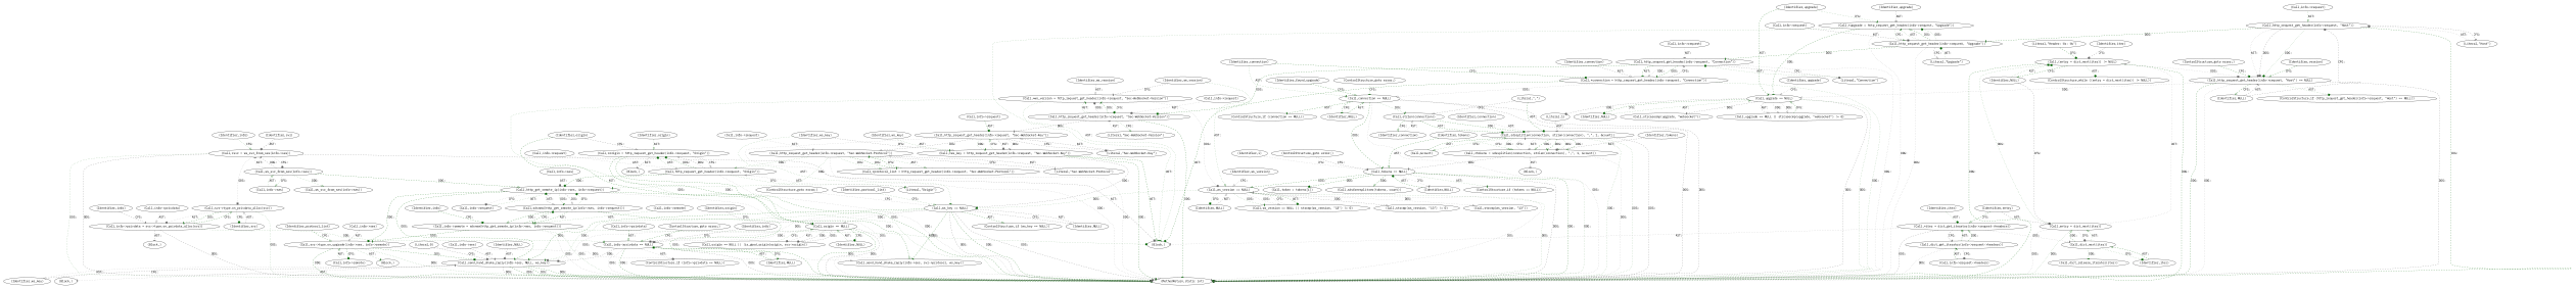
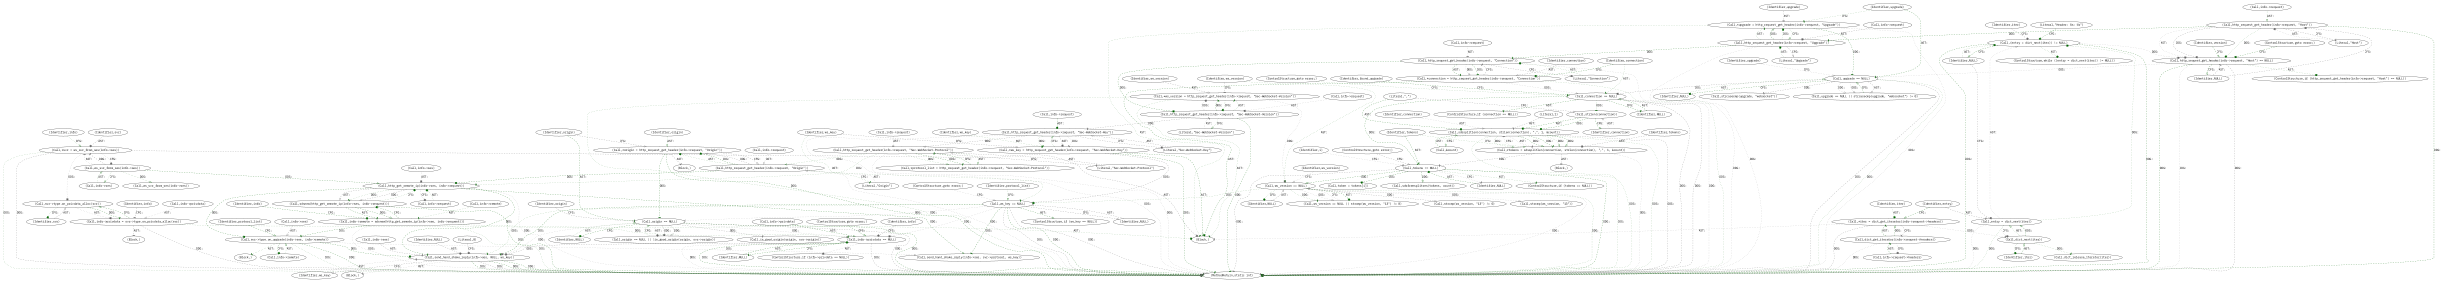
  digraph {
    fontname="IBM Plex Mono"
    node [fontname="IBM Plex Mono"]
    edge [arrowhead=onormal color=darkgreen fontname="IBM Plex Mono" style=dashed]
    n1 [label="(Call,send_hand_shake_reply(info->ses, NULL, ws_key))"]
    n2 [label="(Identifier,ws_key)"]
    n3 [label="(Block,)"]
    n4 [label="(MethodReturn,static int)"]
    n5 [label="(Call,svr->type.on_upgrade(info->ses, info->remote))"]
    n6 [label="(Call,info->remote)"]
    n7 [label="(Call,send_hand_shake_reply(info->ses, svr->protocol, ws_key))"]
    n8 [label="(Block,)"]
    n9 [label="(Call,http_get_remote_ip(info->ses, info->request))"]
    n10 [label="(Call,sdsnew(http_get_remote_ip(info->ses, info->request)))"]
    n11 [label="(Call,info->request)"]
    n12 [label="(Call,info->remote = sdsnew(http_get_remote_ip(info->ses, info->request)))"]
    n13 [label="(Call,ws_svr_from_ses(info->ses))"]
    n14 [label="(Call,*svr = ws_svr_from_ses(info->ses))"]
    n15 [label="(Call,info->ses)"]
    n16 [label="(Call,ws_svr_from_ses(info->ses))"]
    n17 [label="(Block,)"]
    n18 [label="(Call,svr->type.on_privdata_alloc(svr))"]
    n19 [label="(Call,http_request_get_header(info->request, \"Origin\"))"]
    n20 [label="(Call,*origin = http_request_get_header(info->request, \"Origin\"))"]
    n21 [label="(Literal,\"Origin\")"]
    n22 [label="(Call,origin == NULL)"]
    n23 [label="(Block,)"]
    n24 [label="(Call,http_request_get_header(info->request, \"Sec-WebSocket-Protocol\"))"]
    n25 [label="(Literal,\"Sec-WebSocket-Protocol\")"]
    n26 [label="(Call,*protocol_list = http_request_get_header(info->request, \"Sec-WebSocket-Protocol\"))"]
    n27 [label="(Call,http_request_get_header(info->request, \"Sec-WebSocket-Key\"))"]
    n28 [label="(Call,*ws_key = http_request_get_header(info->request, \"Sec-WebSocket-Key\"))"]
    n29 [label="(Literal,\"Sec-WebSocket-Key\")"]
    n30 [label="(Call,ws_key == NULL)"]
    n31 [label="(Call,http_request_get_header(info->request, \"Sec-WebSocket-Version\"))"]
    n32 [label="(Call,*ws_version = http_request_get_header(info->request, \"Sec-WebSocket-Version\"))"]
    n33 [label="(Literal,\"Sec-WebSocket-Version\")"]
    n34 [label="(Call,ws_version == NULL)"]
    n35 [label="(Call,http_request_get_header(info->request, \"Connection\"))"]
    n36 [label="(Call,*connection = http_request_get_header(info->request, \"Connection\"))"]
    n37 [label="(Literal,\"Connection\")"]
    n38 [label="(Call,connection == NULL)"]
    n39 [label="(Call,http_request_get_header(info->request, \"Upgrade\"))"]
    n40 [label="(Call,*upgrade = http_request_get_header(info->request, \"Upgrade\"))"]
    n41 [label="(Literal,\"Upgrade\")"]
    n42 [label="(Call,upgrade == NULL)"]
    n43 [label="(Call,http_request_get_header(info->request, \"Host\"))"]
    n44 [label="(Call,http_request_get_header(info->request, \"Host\") == NULL)"]
    n45 [label="(Literal,\"Host\")"]
    n46 [label="(Identifier,NULL)"]
    n47 [label="(ControlStructure,if (http_request_get_header(info->request, \"Host\") == NULL))"]
    n48 [label="(Call,info->privdata == NULL)"]
    n49 [label="(Identifier,NULL)"]
    n50 [label="(Call,origin == NULL || !is_good_origin(origin, svr->origin))"]
+   n51 [label="(Call,is_good_origin(origin, svr->origin))"]
    n52 [label="(Identifier,NULL)"]
    n53 [label="(ControlStructure,if (info->privdata == NULL))"]
    n54 [label="(ControlStructure,if (ws_key == NULL))"]
    n55 [label="(Identifier,NULL)"]
    n56 [label="(Call,ws_version == NULL || strcmp(ws_version, \"13\") != 0)"]
    n57 [label="(Call,strcmp(ws_version, \"13\") != 0)"]
    n58 [label="(Call,strcmp(ws_version, \"13\"))"]
    n59 [label="(Identifier,NULL)"]
    n60 [label="(Call,tokens == NULL)"]
    n61 [label="(Call,token = tokens[i])"]
    n62 [label="(Call,sdsfreesplitres(tokens, count))"]
    n63 [label="(Identifier,NULL)"]
    n64 [label="(ControlStructure,if (tokens == NULL))"]
    n65 [label="(Call,*tokens = sdssplitlen(connection, strlen(connection), \",\", 1, &count))"]
    n66 [label="(Call,sdssplitlen(connection, strlen(connection), \",\", 1, &count))"]
    n67 [label="(Block,)"]
    n68 [label="(Call,&count)"]
    n69 [label="(Call,strlen(connection))"]
    n70 [label="(Identifier,connection)"]
    n71 [label="(ControlStructure,if (connection == NULL))"]
    n72 [label="(Identifier,NULL)"]
    n73 [label="(Identifier,NULL)"]
    n74 [label="(Call,strcasecmp(upgrade, \"websocket\"))"]
    n75 [label="(Call,upgrade == NULL || strcasecmp(upgrade, \"websocket\") != 0)"]
    n76 [label="(Call,(entry = dict_next(iter)) != NULL)"]
    n77 [label="(ControlStructure,while ((entry = dict_next(iter)) != NULL))"]
    n78 [label="(Identifier,NULL)"]
    n79 [label="(Call,entry = dict_next(iter))"]
    n80 [label="(Call,dict_next(iter))"]
    n81 [label="(Call,dict_release_iterator(iter))"]
    n82 [label="(Identifier,iter)"]
    n83 [label="(Call,*iter = dict_get_iterator(info->request->headers))"]
    n84 [label="(Call,dict_get_iterator(info->request->headers))"]
    n85 [label="(Call,info->request->headers)"]
    n86 [label="(Call,info->privdata = svr->type.on_privdata_alloc(svr))"]
    n87 [label="(Block,)"]
    n88 [label="(Identifier,svr)"]
    n89 [label="(Identifier,version)"]
    n90 [label="(Call,info->ses)"]
    n91 [label="(Call,info->request)"]
    n92 [label="(Identifier,ws_key)"]
    n93 [label="(Call,info->request)"]
    n94 [label="(Identifier,NULL)"]
    n95 [label="(Identifier,i)"]
    n96 [label="(ControlStructure,goto error;)"]
    n97 [label="(Identifier,info)"]
    n98 [label="(Identifier,protocol_list)"]
    n99 [label="(Identifier,ws_key)"]
    n100 [label="(Identifier,info)"]
    n101 [label="(Literal,0)"]
    n102 [label="(Identifier,origin)"]
    n103 [label="(Identifier,upgrade)"]
    n104 [label="(Literal,\"Header: %s: %s\")"]
    n105 [label="(Call,info->request)"]
    n106 [label="(Identifier,found_upgrade)"]
    n107 [label="(Identifier,protocol_list)"]
    n108 [label="(Identifier,iter)"]
    n109 [label="(Identifier,tokens)"]
    n110 [label="(Call,info->privdata)"]
    n111 [label="(Call,info->privdata)"]
    n112 [label="(Identifier,origin)"]
    n113 [label="(ControlStructure,goto error;)"]
    n114 [label="(Call,info->ses)"]
    n115 [label="(Identifier,info)"]
    n116 [label="(Call,info->request)"]
    n117 [label="(Identifier,ws_version)"]
    n118 [label="(Call,info->request)"]
    n119 [label="(ControlStructure,goto error;)"]
    n120 [label="(Identifier,connection)"]
    n121 [label="(Call,info->remote)"]
    n122 [label="(Identifier,connection)"]
    n123 [label="(Identifier,connection)"]
    n124 [label="(Identifier,info)"]
    n125 [label="(Call,info->request)"]
    n126 [label="(ControlStructure,goto error;)"]
    n127 [label="(Literal,\",\")"]
    n128 [label="(Identifier,ws_version)"]
    n129 [label="(ControlStructure,goto error;)"]
    n130 [label="(Literal,1)"]
    n131 [label="(Identifier,origin)"]
    n132 [label="(Identifier,ws_version)"]
    n133 [label="(Identifier,upgrade)"]
    n134 [label="(Identifier,upgrade)"]
    n135 [label="(Identifier,iter)"]
    n136 [label="(Call,info->request)"]
    n137 [label="(Call,info->ses)"]
    n138 [label="(Identifier,entry)"]
    n139 [label="(Identifier,tokens)"]
    n140 [label="(Identifier,svr)"]
    n1 -> n2 [color=gray40 label="CFG: "]
    n1 -> n3 [arrowhead=tee color=gray40 label="AST: " style=dotted]
    n1 -> n4 [arrowhead=box label="DDG: "]
    n1 -> n4 [color=gray40 label="DDG: "]
    n1 -> n4 [arrowhead=box label="DDG: "]
    n1 -> n4 [arrowhead=tee label="DDG: "]
    n2 -> n1 [arrowhead=tee color=gray40 label="AST: " style=dotted]
    n5 -> n1 [arrowhead=box label="DDG: "]
    n5 -> n4 [arrowhead=tee label="DDG: " style=dotted]
    n5 -> n4 [label="DDG: "]
    n5 -> n6 [arrowhead=box label="CFG: "]
    n5 -> n7 [color=gray40 label="DDG: " style=dotted]
    n5 -> n8 [arrowhead=tee label="AST: " style=dotted]
    n6 -> n5 [label="AST: " style=dotted]
    n9 -> n1 [arrowhead=tee label="DDG: "]
    n9 -> n4 [arrowhead=box color=gray40 label="DDG: " style=dotted]
    n9 -> n5 [arrowhead=box label="DDG: "]
    n9 -> n7 [label="DDG: "]
    n9 -> n10 [color=gray40 label="AST: "]
    n9 -> n10 [arrowhead=tee label="DDG: " style=dotted]
    n9 -> n10 [color=gray40 label="DDG: "]
    n9 -> n11 [arrowhead=box color=gray40 label="CFG: " style=dotted]
    n10 -> n4 [label="DDG: "]
    n10 -> n9 [arrowhead=box label="CFG: " style=dotted]
    n10 -> n12 [arrowhead=tee label="AST: "]
    n10 -> n12 [label="DDG: "]
    n11 -> n9 [arrowhead=box label="AST: " style=dotted]
    n12 -> n4 [arrowhead=tee label="DDG: " style=dotted]
    n12 -> n4 [color=gray40 label="DDG: " style=dotted]
    n12 -> n5 [arrowhead=tee label="DDG: "]
    n12 -> n10 [arrowhead=box label="CFG: "]
    n12 -> n17 [arrowhead=box label="AST: " style=dotted]
    n13 -> n9 [label="DDG: "]
    n13 -> n14 [arrowhead=tee color=gray40 label="AST: " style=dotted]
    n13 -> n14 [arrowhead=tee color=gray40 label="DDG: "]
    n13 -> n15 [label="CFG: " style=dotted]
    n13 -> n16 [label="DDG: " style=dotted]
    n14 -> n4 [label="DDG: " style=dotted]
    n14 -> n4 [color=gray40 label="DDG: "]
    n14 -> n13 [arrowhead=box color=gray40 label="CFG: " style=dotted]
    n14 -> n17 [arrowhead=box color=gray40 label="AST: "]
    n14 -> n18 [arrowhead=box color=gray40 label="DDG: " style=dotted]
    n15 -> n13 [label="AST: " style=dotted]
-   n18 -> n4 [label="DDG: " style=dotted]
    n18 -> n86 [arrowhead=box color=gray40 label="AST: " style=dotted]
    n18 -> n86 [arrowhead=tee label="DDG: "]
    n18 -> n88 [arrowhead=box label="CFG: " style=dotted]
    n19 -> n4 [color=gray40 label="DDG: " style=dotted]
    n19 -> n9 [arrowhead=box label="DDG: "]
    n19 -> n20 [arrowhead=box label="AST: " style=dotted]
    n19 -> n20 [arrowhead=box label="DDG: "]
    n19 -> n20 [color=gray40 label="DDG: "]
    n19 -> n21 [arrowhead=tee label="CFG: " style=dotted]
    n20 -> n4 [label="DDG: "]
    n20 -> n19 [color=gray40 label="CFG: "]
    n20 -> n22 [arrowhead=tee label="DDG: "]
    n20 -> n23 [arrowhead=tee color=gray40 label="AST: "]
    n21 -> n19 [color=gray40 label="AST: " style=dotted]
    n22 -> n1 [arrowhead=box color=gray40 label="DDG: " style=dotted]
    n22 -> n4 [arrowhead=tee label="DDG: "]
    n22 -> n4 [arrowhead=tee color=gray40 label="DDG: "]
    n22 -> n48 [arrowhead=tee color=gray40 label="DDG: " style=dotted]
    n22 -> n49 [arrowhead=box label="CFG: "]
    n22 -> n50 [arrowhead=box color=gray40 label="AST: " style=dotted]
    n22 -> n50 [arrowhead=box color=gray40 label="DDG: "]
    n22 -> n50 [color=gray40 label="DDG: "]
+   n22 -> n51 [arrowhead=tee color=gray40 label="DDG: "]
    n24 -> n4 [color=gray40 label="DDG: " style=dotted]
    n24 -> n9 [arrowhead=tee label="DDG: " style=dotted]
    n24 -> n19 [label="DDG: " style=dotted]
    n24 -> n25 [arrowhead=tee color=gray40 label="CFG: "]
    n24 -> n26 [label="AST: " style=dotted]
    n24 -> n26 [label="DDG: " style=dotted]
    n24 -> n26 [arrowhead=tee label="DDG: "]
    n25 -> n24 [color=gray40 label="AST: "]
    n26 -> n24 [arrowhead=tee label="CFG: "]
    n27 -> n4 [color=gray40 label="DDG: " style=dotted]
    n27 -> n24 [color=gray40 label="DDG: "]
    n27 -> n28 [arrowhead=box color=gray40 label="AST: "]
    n27 -> n28 [arrowhead=tee color=gray40 label="DDG: " style=dotted]
    n27 -> n28 [arrowhead=tee label="DDG: " style=dotted]
    n27 -> n29 [arrowhead=box color=gray40 label="CFG: "]
    n28 -> n4 [arrowhead=tee label="DDG: "]
    n28 -> n17 [label="AST: "]
    n28 -> n27 [label="CFG: " style=dotted]
    n28 -> n30 [color=gray40 label="DDG: "]
    n29 -> n27 [color=gray40 label="AST: "]
    n30 -> n1 [arrowhead=tee label="DDG: "]
    n30 -> n1 [arrowhead=tee label="DDG: " style=dotted]
    n30 -> n4 [color=gray40 label="DDG: "]
    n30 -> n4 [arrowhead=box label="DDG: "]
    n30 -> n4 [arrowhead=tee color=gray40 label="DDG: "]
    n30 -> n7 [arrowhead=tee label="DDG: "]
    n30 -> n22 [color=gray40 label="DDG: " style=dotted]
    n30 -> n48 [arrowhead=box color=gray40 label="DDG: " style=dotted]
    n30 -> n54 [label="AST: "]
    n30 -> n55 [color=gray40 label="CFG: "]
    n31 -> n4 [arrowhead=tee label="DDG: "]
    n31 -> n27 [arrowhead=tee color=gray40 label="DDG: "]
    n31 -> n32 [arrowhead=tee label="AST: " style=dotted]
    n31 -> n32 [arrowhead=box color=gray40 label="DDG: " style=dotted]
    n31 -> n32 [arrowhead=tee label="DDG: "]
    n31 -> n33 [label="CFG: " style=dotted]
    n32 -> n4 [label="DDG: " style=dotted]
    n32 -> n17 [arrowhead=tee label="AST: " style=dotted]
    n32 -> n31 [arrowhead=box label="CFG: " style=dotted]
    n32 -> n34 [arrowhead=box color=gray40 label="DDG: " style=dotted]
    n33 -> n31 [arrowhead=tee color=gray40 label="AST: " style=dotted]
    n34 -> n4 [arrowhead=tee color=gray40 label="DDG: " style=dotted]
    n34 -> n4 [arrowhead=box label="DDG: " style=dotted]
    n34 -> n30 [arrowhead=box label="DDG: " style=dotted]
    n34 -> n56 [arrowhead=box label="AST: "]
    n34 -> n56 [arrowhead=tee label="DDG: " style=dotted]
    n34 -> n56 [color=gray40 label="DDG: " style=dotted]
    n34 -> n57 [color=gray40 label="DDG: "]
    n34 -> n58 [color=gray40 label="DDG: " style=dotted]
    n34 -> n59 [arrowhead=box label="CFG: " style=dotted]
    n35 -> n4 [color=gray40 label="DDG: " style=dotted]
    n35 -> n31 [arrowhead=box label="DDG: "]
    n35 -> n36 [arrowhead=tee label="AST: "]
    n35 -> n36 [color=gray40 label="DDG: " style=dotted]
    n35 -> n36 [arrowhead=tee label="DDG: "]
    n35 -> n37 [arrowhead=box color=gray40 label="CFG: "]
    n36 -> n4 [label="DDG: " style=dotted]
    n36 -> n17 [arrowhead=box label="AST: "]
    n36 -> n35 [arrowhead=tee color=gray40 label="CFG: "]
    n36 -> n38 [color=gray40 label="DDG: " style=dotted]
    n37 -> n35 [arrowhead=box label="AST: " style=dotted]
    n38 -> n4 [arrowhead=box color=gray40 label="DDG: " style=dotted]
    n38 -> n4 [color=gray40 label="DDG: "]
    n38 -> n4 [arrowhead=tee color=gray40 label="DDG: "]
    n38 -> n60 [arrowhead=tee label="DDG: "]
    n38 -> n69 [arrowhead=tee label="DDG: " style=dotted]
    n38 -> n71 [arrowhead=tee label="AST: "]
    n38 -> n72 [arrowhead=tee label="CFG: "]
    n39 -> n4 [arrowhead=tee color=gray40 label="DDG: " style=dotted]
    n39 -> n35 [arrowhead=tee label="DDG: "]
    n39 -> n40 [arrowhead=tee label="AST: " style=dotted]
    n39 -> n40 [label="DDG: "]
    n39 -> n40 [arrowhead=box label="DDG: " style=dotted]
    n39 -> n41 [color=gray40 label="CFG: "]
    n40 -> n4 [arrowhead=box color=gray40 label="DDG: " style=dotted]
    n40 -> n17 [arrowhead=tee label="AST: " style=dotted]
    n40 -> n39 [label="CFG: " style=dotted]
    n40 -> n42 [arrowhead=tee label="DDG: "]
    n41 -> n39 [arrowhead=box label="AST: " style=dotted]
    n42 -> n4 [color=gray40 label="DDG: "]
    n42 -> n4 [arrowhead=box label="DDG: " style=dotted]
-   n42 -> n130 [arrowhead=box color=gray40 label="DDG: "]
+   n42 -> n38 [arrowhead=box color=gray40 label="DDG: "]
    n42 -> n73 [arrowhead=box label="CFG: "]
    n42 -> n74 [arrowhead=tee color=gray40 label="DDG: "]
    n42 -> n75 [color=gray40 label="AST: "]
    n42 -> n75 [color=gray40 label="DDG: " style=dotted]
    n42 -> n75 [color=gray40 label="DDG: " style=dotted]
    n43 -> n4 [label="DDG: "]
    n43 -> n39 [arrowhead=tee label="DDG: "]
    n43 -> n44 [arrowhead=box color=gray40 label="AST: " style=dotted]
    n43 -> n44 [arrowhead=box color=gray40 label="DDG: "]
    n43 -> n44 [arrowhead=box label="DDG: " style=dotted]
    n43 -> n45 [arrowhead=tee color=gray40 label="CFG: "]
    n44 -> n4 [color=gray40 label="DDG: "]
    n44 -> n4 [arrowhead=box label="DDG: "]
    n44 -> n4 [arrowhead=box color=gray40 label="DDG: " style=dotted]
    n44 -> n42 [color=gray40 label="DDG: " style=dotted]
    n44 -> n46 [label="CFG: "]
    n44 -> n47 [arrowhead=box label="AST: " style=dotted]
    n45 -> n43 [arrowhead=box color=gray40 label="AST: " style=dotted]
    n46 -> n43 [arrowhead=box color=gray40 label="CFG: "]
    n46 -> n44 [arrowhead=tee color=gray40 label="AST: "]
    n48 -> n1 [arrowhead=box color=gray40 label="DDG: "]
    n48 -> n4 [label="DDG: "]
    n48 -> n4 [arrowhead=box color=gray40 label="DDG: "]
    n48 -> n4 [arrowhead=tee color=gray40 label="DDG: " style=dotted]
    n48 -> n52 [arrowhead=tee label="CFG: "]
    n48 -> n53 [arrowhead=box color=gray40 label="AST: " style=dotted]
    n49 -> n22 [label="AST: " style=dotted]
    n50 -> n22 [label="CFG: " style=dotted]
    n52 -> n48 [arrowhead=box label="AST: "]
    n55 -> n30 [color=gray40 label="AST: "]
    n56 -> n34 [arrowhead=tee color=gray40 label="CFG: " style=dotted]
    n59 -> n34 [color=gray40 label="AST: "]
    n60 -> n4 [arrowhead=tee color=gray40 label="DDG: "]
    n60 -> n4 [label="DDG: "]
    n60 -> n4 [arrowhead=tee label="DDG: " style=dotted]
    n60 -> n34 [label="DDG: "]
    n60 -> n61 [arrowhead=box label="DDG: "]
    n60 -> n62 [label="DDG: "]
    n60 -> n63 [arrowhead=tee color=gray40 label="CFG: " style=dotted]
    n60 -> n64 [arrowhead=tee label="AST: " style=dotted]
    n63 -> n60 [arrowhead=box label="AST: "]
    n65 -> n4 [color=gray40 label="DDG: " style=dotted]
    n65 -> n60 [arrowhead=tee color=gray40 label="DDG: "]
    n65 -> n66 [arrowhead=tee color=gray40 label="CFG: " style=dotted]
    n65 -> n67 [arrowhead=tee color=gray40 label="AST: "]
    n66 -> n4 [arrowhead=box color=gray40 label="DDG: "]
    n66 -> n4 [arrowhead=tee label="DDG: " style=dotted]
    n66 -> n4 [arrowhead=box label="DDG: " style=dotted]
    n66 -> n65 [arrowhead=tee color=gray40 label="AST: " style=dotted]
    n66 -> n65 [label="DDG: "]
    n66 -> n65 [arrowhead=tee label="DDG: "]
    n66 -> n65 [label="DDG: " style=dotted]
    n66 -> n65 [label="DDG: "]
    n66 -> n65 [label="DDG: " style=dotted]
    n66 -> n68 [label="CFG: " style=dotted]
    n68 -> n66 [label="AST: "]
    n69 -> n66 [arrowhead=box label="AST: "]
    n69 -> n66 [arrowhead=box label="DDG: "]
    n69 -> n70 [label="CFG: "]
    n70 -> n69 [color=gray40 label="AST: " style=dotted]
    n72 -> n38 [label="AST: "]
    n73 -> n42 [label="AST: " style=dotted]
    n75 -> n42 [label="CFG: "]
    n76 -> n4 [label="DDG: "]
    n76 -> n4 [arrowhead=tee label="DDG: "]
    n76 -> n44 [arrowhead=box color=gray40 label="DDG: " style=dotted]
    n76 -> n77 [arrowhead=box label="AST: " style=dotted]
    n76 -> n78 [label="CFG: "]
    n78 -> n76 [arrowhead=box label="AST: " style=dotted]
    n78 -> n79 [arrowhead=box color=gray40 label="CFG: "]
    n79 -> n4 [color=gray40 label="DDG: " style=dotted]
    n79 -> n4 [arrowhead=tee label="DDG: " style=dotted]
    n79 -> n76 [color=gray40 label="AST: " style=dotted]
    n79 -> n76 [arrowhead=box label="DDG: " style=dotted]
    n79 -> n80 [arrowhead=box color=gray40 label="CFG: " style=dotted]
    n80 -> n79 [label="AST: " style=dotted]
    n80 -> n79 [label="DDG: "]
    n80 -> n81 [arrowhead=tee label="DDG: " style=dotted]
    n80 -> n82 [arrowhead=box label="CFG: " style=dotted]
    n82 -> n80 [label="AST: "]
    n83 -> n4 [color=gray40 label="DDG: "]
    n83 -> n17 [arrowhead=tee color=gray40 label="AST: " style=dotted]
    n83 -> n80 [arrowhead=tee color=gray40 label="DDG: " style=dotted]
    n83 -> n84 [arrowhead=tee color=gray40 label="CFG: "]
    n84 -> n4 [color=gray40 label="DDG: " style=dotted]
    n84 -> n83 [arrowhead=tee label="AST: "]
    n84 -> n83 [label="DDG: "]
    n84 -> n85 [arrowhead=box color=gray40 label="CFG: " style=dotted]
    n85 -> n84 [arrowhead=tee label="AST: "]
    n86 -> n4 [arrowhead=box color=gray40 label="DDG: "]
    n86 -> n18 [label="CFG: "]
    n86 -> n48 [arrowhead=tee label="DDG: " style=dotted]
    n86 -> n87 [arrowhead=tee color=gray40 label="AST: "]
    n88 -> n18 [color=gray40 label="AST: "]
    n89 -> n44 [label="CFG: "]
    n90 -> n5 [color=gray40 label="AST: "]
    n91 -> n19 [color=gray40 label="AST: " style=dotted]
    n92 -> n28 [arrowhead=tee label="AST: " style=dotted]
    n93 -> n39 [arrowhead=box color=gray40 label="AST: "]
    n94 -> n1 [arrowhead=box color=gray40 label="AST: "]
    n95 -> n60 [arrowhead=tee color=gray40 label="CFG: " style=dotted]
    n96 -> n48 [label="CFG: "]
    n97 -> n48 [arrowhead=box color=gray40 label="CFG: "]
    n98 -> n5 [label="CFG: "]
    n99 -> n28 [color=gray40 label="CFG: "]
    n99 -> n30 [arrowhead=tee label="AST: " style=dotted]
    n100 -> n86 [arrowhead=tee color=gray40 label="CFG: "]
    n101 -> n1 [arrowhead=box color=gray40 label="CFG: "]
    n102 -> n20 [label="AST: " style=dotted]
    n103 -> n40 [arrowhead=tee label="CFG: " style=dotted]
    n103 -> n42 [arrowhead=tee label="AST: "]
    n104 -> n76 [arrowhead=box label="CFG: "]
    n105 -> n43 [label="AST: " style=dotted]
    n106 -> n38 [label="CFG: "]
    n107 -> n30 [label="CFG: " style=dotted]
    n108 -> n83 [arrowhead=box label="AST: " style=dotted]
    n109 -> n65 [arrowhead=box color=gray40 label="AST: "]
    n110 -> n86 [color=gray40 label="AST: " style=dotted]
    n111 -> n48 [label="AST: "]
    n112 -> n20 [color=gray40 label="CFG: "]
    n112 -> n22 [arrowhead=tee label="AST: "]
    n113 -> n60 [color=gray40 label="CFG: "]
    n114 -> n9 [arrowhead=box color=gray40 label="AST: " style=dotted]
    n115 -> n14 [label="CFG: " style=dotted]
    n116 -> n27 [arrowhead=box label="AST: "]
    n117 -> n34 [color=gray40 label="CFG: " style=dotted]
    n118 -> n35 [arrowhead=tee color=gray40 label="AST: " style=dotted]
    n119 -> n44 [arrowhead=box label="CFG: "]
    n120 -> n66 [color=gray40 label="AST: " style=dotted]
    n121 -> n12 [arrowhead=tee label="AST: " style=dotted]
    n122 -> n36 [color=gray40 label="AST: "]
    n123 -> n36 [arrowhead=box label="CFG: "]
    n123 -> n38 [arrowhead=tee label="AST: " style=dotted]
    n124 -> n12 [arrowhead=box label="CFG: "]
    n125 -> n24 [arrowhead=tee color=gray40 label="AST: " style=dotted]
    n126 -> n30 [color=gray40 label="CFG: " style=dotted]
    n127 -> n66 [arrowhead=box label="AST: "]
    n127 -> n69 [color=gray40 label="CFG: "]
    n128 -> n32 [color=gray40 label="AST: "]
    n129 -> n38 [arrowhead=tee label="CFG: " style=dotted]
    n130 -> n66 [arrowhead=tee color=gray40 label="AST: "]
    n131 -> n22 [color=gray40 label="CFG: "]
    n132 -> n32 [arrowhead=tee color=gray40 label="CFG: "]
    n132 -> n34 [label="AST: " style=dotted]
    n133 -> n42 [color=gray40 label="CFG: " style=dotted]
    n134 -> n40 [arrowhead=tee color=gray40 label="AST: "]
    n135 -> n76 [arrowhead=box color=gray40 label="CFG: "]
    n136 -> n31 [arrowhead=box color=gray40 label="AST: " style=dotted]
    n137 -> n1 [arrowhead=tee color=gray40 label="AST: "]
    n138 -> n79 [arrowhead=tee color=gray40 label="AST: "]
    n138 -> n83 [label="CFG: "]
    n139 -> n60 [label="AST: "]
    n139 -> n65 [label="CFG: " style=dotted]
    n140 -> n14 [arrowhead=box color=gray40 label="AST: "]
  }
